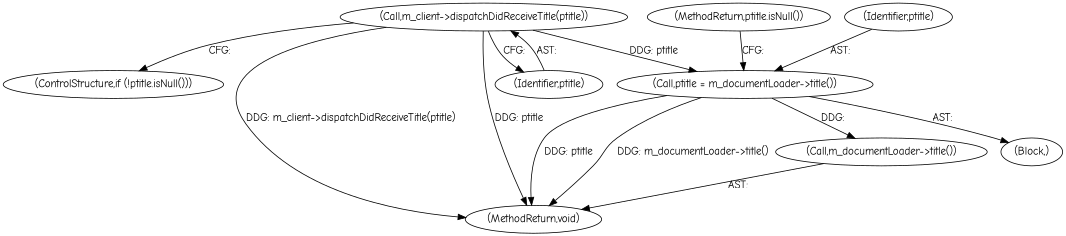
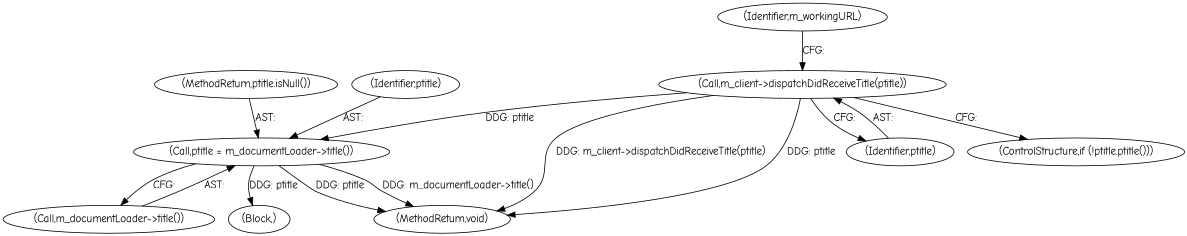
  digraph {
    fontname="Comic Neue"
    node [fontname="Comic Neue"]
    edge [fontname="Comic Neue"]
    n1 [label="(Call,m_client->dispatchDidReceiveTitle(ptitle))"]
-   n2 [label="(ControlStructure,if (!ptitle.isNull()))"]
+   n2 [label="(ControlStructure,if (!ptitle.ptitle()))"]
    n3 [label="(MethodReturn,void)"]
    n4 [label="(Identifier,ptitle)"]
    n5 [label="(Call,ptitle = m_documentLoader->title())"]
    n6 [label="(Call,m_documentLoader->title())"]
    n7 [label="(Block,)"]
    n8 [label="(MethodReturn,ptitle.isNull())"]
+   n9 [label="(Identifier,m_workingURL)"]
    n10 [label="(Identifier,ptitle)"]
    n1 -> n2 [label="CFG: "]
    n1 -> n3 [label="DDG: m_client->dispatchDidReceiveTitle(ptitle)"]
    n1 -> n3 [label="DDG: ptitle"]
    n1 -> n4 [label="CFG: "]
    n1 -> n5 [label="DDG: ptitle"]
    n4 -> n1 [label="AST: "]
    n5 -> n3 [label="DDG: ptitle"]
    n5 -> n3 [label="DDG: m_documentLoader->title()"]
-   n5 -> n6 [label="DDG: "]
-   n5 -> n7 [label="AST: "]
-   n6 -> n3 [label="AST: "]
-   n8 -> n5 [label="CFG: "]
+   n5 -> n6 [label="CFG: "]
+   n5 -> n7 [label="DDG: ptitle"]
+   n6 -> n5 [label="AST: "]
+   n8 -> n5 [label="AST: "]
+   n9 -> n1 [label="CFG: "]
    n10 -> n5 [label="AST: "]
  }
